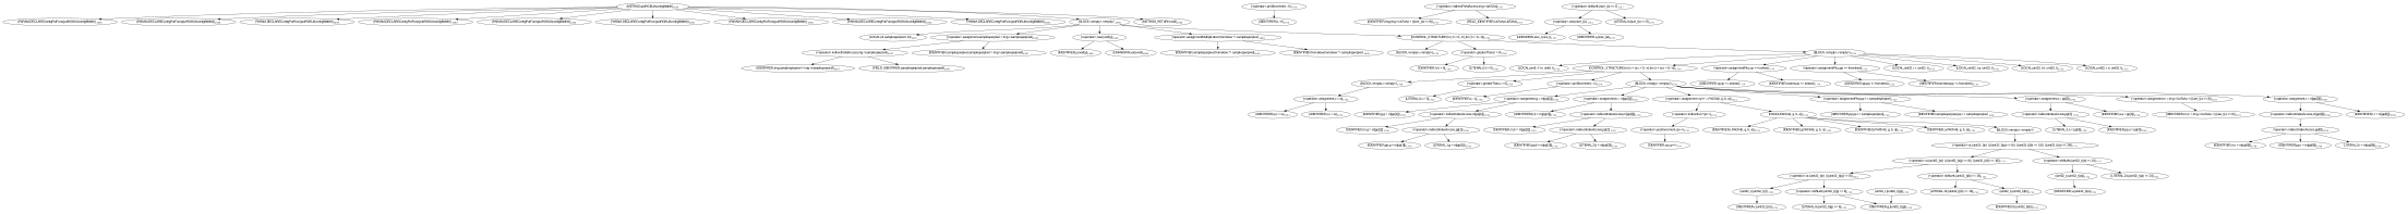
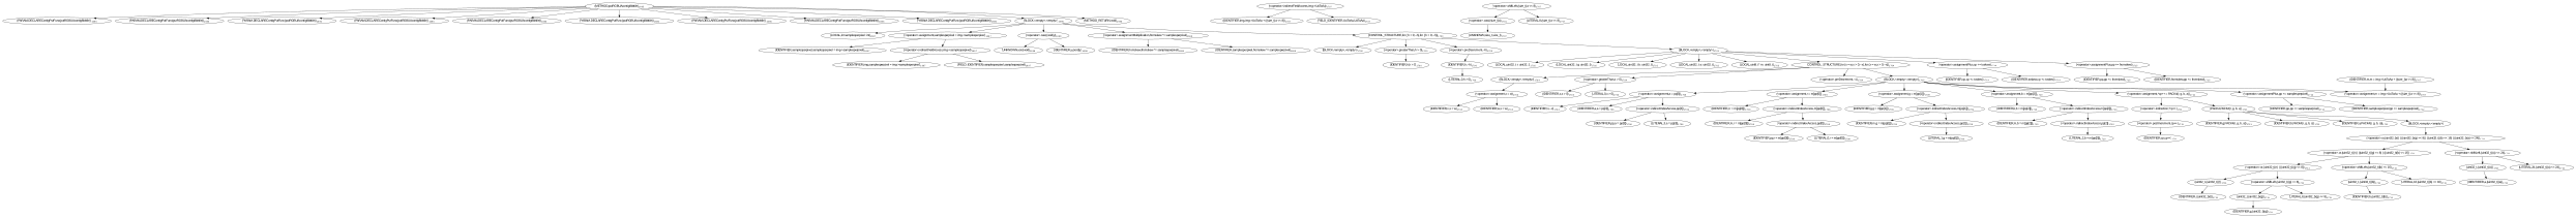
  digraph {
    fontname="Liberation Sans"
    node [fontname="Liberation Sans"]
    edge [fontname="Liberation Sans"]
    n1 [label=<(METHOD,putRGBUAcontig8bittile)<SUB>1695</SUB>>]
    n2 [label=<(PARAM,DECLAREContigPutFunc(putRGBUAcontig8bittile))<SUB>1695</SUB>>]
    n3 [label=<(PARAM,DECLAREContigPutFunc(putRGBUAcontig8bittile))<SUB>1695</SUB>>]
    n4 [label=<(PARAM,DECLAREContigPutFunc(putRGBUAcontig8bittile))<SUB>1695</SUB>>]
    n5 [label=<(PARAM,DECLAREContigPutFunc(putRGBUAcontig8bittile))<SUB>1695</SUB>>]
    n6 [label=<(PARAM,DECLAREContigPutFunc(putRGBUAcontig8bittile))<SUB>1695</SUB>>]
    n7 [label=<(PARAM,DECLAREContigPutFunc(putRGBUAcontig8bittile))<SUB>1695</SUB>>]
    n8 [label=<(PARAM,DECLAREContigPutFunc(putRGBUAcontig8bittile))<SUB>1695</SUB>>]
    n9 [label=<(PARAM,DECLAREContigPutFunc(putRGBUAcontig8bittile))<SUB>1695</SUB>>]
    n10 [label=<(PARAM,DECLAREContigPutFunc(putRGBUAcontig8bittile))<SUB>1695</SUB>>]
    n11 [label=<(BLOCK,&lt;empty&gt;,&lt;empty&gt;)<SUB>1696</SUB>>]
    n12 [label=<(METHOD_RETURN,void)<SUB>1695</SUB>>]
    n13 [label=<(LOCAL,int samplesperpixel: int)<SUB>1697</SUB>>]
    n14 [label=<(&lt;operator&gt;.assignment,samplesperpixel = img-&gt;samplesperpixel)<SUB>1697</SUB>>]
    n15 [label=<(&lt;operator&gt;.cast,(void)y)<SUB>1698</SUB>>]
    n16 [label=<(&lt;operator&gt;.assignmentMultiplication,fromskew *= samplesperpixel)<SUB>1699</SUB>>]
    n17 [label=<(CONTROL_STRUCTURE,for (;h &gt; 0;--h),for (;h &gt; 0;--h))<SUB>1700</SUB>>]
    n18 [label=<(IDENTIFIER,samplesperpixel,samplesperpixel = img-&gt;samplesperpixel)<SUB>1697</SUB>>]
    n19 [label=<(&lt;operator&gt;.indirectFieldAccess,img-&gt;samplesperpixel)<SUB>1697</SUB>>]
    n20 [label=<(UNKNOWN,void,void)<SUB>1698</SUB>>]
    n21 [label=<(IDENTIFIER,y,(void)y)<SUB>1698</SUB>>]
    n22 [label=<(IDENTIFIER,fromskew,fromskew *= samplesperpixel)<SUB>1699</SUB>>]
    n23 [label=<(IDENTIFIER,samplesperpixel,fromskew *= samplesperpixel)<SUB>1699</SUB>>]
    n24 [label=<(BLOCK,&lt;empty&gt;,&lt;empty&gt;)<SUB>1700</SUB>>]
    n25 [label=<(&lt;operator&gt;.greaterThan,h &gt; 0)<SUB>1700</SUB>>]
    n26 [label=<(&lt;operator&gt;.preDecrement,--h)<SUB>1700</SUB>>]
    n27 [label=<(BLOCK,&lt;empty&gt;,&lt;empty&gt;)<SUB>1701</SUB>>]
    n28 [label=<(IDENTIFIER,img,samplesperpixel = img-&gt;samplesperpixel)<SUB>1697</SUB>>]
    n29 [label=<(FIELD_IDENTIFIER,samplesperpixel,samplesperpixel)<SUB>1697</SUB>>]
    n30 [label=<(IDENTIFIER,h,h &gt; 0)<SUB>1700</SUB>>]
    n31 [label=<(LITERAL,0,h &gt; 0)<SUB>1700</SUB>>]
    n32 [label=<(IDENTIFIER,h,--h)<SUB>1700</SUB>>]
    n33 [label=<(LOCAL,uint32_t r: uint32_t)<SUB>1702</SUB>>]
    n34 [label=<(LOCAL,uint32_t g: uint32_t)<SUB>1702</SUB>>]
    n35 [label=<(LOCAL,uint32_t b: uint32_t)<SUB>1702</SUB>>]
    n36 [label=<(LOCAL,uint32_t a: uint32_t)<SUB>1702</SUB>>]
    n37 [label=<(LOCAL,uint8_t* m: uint8_t)<SUB>1703</SUB>>]
    n38 [label=<(CONTROL_STRUCTURE,for (x = w;x &gt; 0;--x),for (x = w;x &gt; 0;--x))<SUB>1704</SUB>>]
    n39 [label=<(&lt;operator&gt;.assignmentPlus,cp += toskew)<SUB>1714</SUB>>]
    n40 [label=<(&lt;operator&gt;.assignmentPlus,pp += fromskew)<SUB>1715</SUB>>]
    n41 [label=<(BLOCK,&lt;empty&gt;,&lt;empty&gt;)<SUB>1704</SUB>>]
    n42 [label=<(&lt;operator&gt;.greaterThan,x &gt; 0)<SUB>1704</SUB>>]
    n43 [label=<(&lt;operator&gt;.preDecrement,--x)<SUB>1704</SUB>>]
    n44 [label=<(BLOCK,&lt;empty&gt;,&lt;empty&gt;)<SUB>1705</SUB>>]
    n45 [label=<(IDENTIFIER,cp,cp += toskew)<SUB>1714</SUB>>]
    n46 [label=<(IDENTIFIER,toskew,cp += toskew)<SUB>1714</SUB>>]
    n47 [label=<(IDENTIFIER,pp,pp += fromskew)<SUB>1715</SUB>>]
    n48 [label=<(IDENTIFIER,fromskew,pp += fromskew)<SUB>1715</SUB>>]
    n49 [label=<(&lt;operator&gt;.assignment,x = w)<SUB>1704</SUB>>]
+   n50 [label=<(IDENTIFIER,x,x &gt; 0)<SUB>1704</SUB>>]
    n51 [label=<(LITERAL,0,x &gt; 0)<SUB>1704</SUB>>]
    n52 [label=<(IDENTIFIER,x,--x)<SUB>1704</SUB>>]
    n53 [label=<(&lt;operator&gt;.assignment,a = pp[3])<SUB>1706</SUB>>]
    n54 [label=<(&lt;operator&gt;.assignment,m = img-&gt;UaToAa + ((size_t)a &lt;&lt; 8))<SUB>1707</SUB>>]
    n55 [label=<(&lt;operator&gt;.assignment,r = m[pp[0]])<SUB>1708</SUB>>]
    n56 [label=<(&lt;operator&gt;.assignment,g = m[pp[1]])<SUB>1709</SUB>>]
    n57 [label=<(&lt;operator&gt;.assignment,b = m[pp[2]])<SUB>1710</SUB>>]
    n58 [label=<(&lt;operator&gt;.assignment,*cp++ = PACK4(r, g, b, a))<SUB>1711</SUB>>]
    n59 [label=<(&lt;operator&gt;.assignmentPlus,pp += samplesperpixel)<SUB>1712</SUB>>]
    n60 [label=<(IDENTIFIER,x,x = w)<SUB>1704</SUB>>]
    n61 [label=<(IDENTIFIER,w,x = w)<SUB>1704</SUB>>]
    n62 [label=<(IDENTIFIER,a,a = pp[3])<SUB>1706</SUB>>]
    n63 [label=<(&lt;operator&gt;.indirectIndexAccess,pp[3])<SUB>1706</SUB>>]
    n64 [label=<(IDENTIFIER,m,m = img-&gt;UaToAa + ((size_t)a &lt;&lt; 8))<SUB>1707</SUB>>]
    n65 [label=<(IDENTIFIER,r,r = m[pp[0]])<SUB>1708</SUB>>]
    n66 [label=<(&lt;operator&gt;.indirectIndexAccess,m[pp[0]])<SUB>1708</SUB>>]
    n67 [label=<(IDENTIFIER,g,g = m[pp[1]])<SUB>1709</SUB>>]
    n68 [label=<(&lt;operator&gt;.indirectIndexAccess,m[pp[1]])<SUB>1709</SUB>>]
    n69 [label=<(IDENTIFIER,b,b = m[pp[2]])<SUB>1710</SUB>>]
    n70 [label=<(&lt;operator&gt;.indirectIndexAccess,m[pp[2]])<SUB>1710</SUB>>]
    n71 [label=<(&lt;operator&gt;.indirection,*cp++)<SUB>1711</SUB>>]
    n72 [label=<(PACK4,PACK4(r, g, b, a))<SUB>1711</SUB>>]
    n73 [label=<(IDENTIFIER,pp,pp += samplesperpixel)<SUB>1712</SUB>>]
-   n74 [label=<(IDENTIFIER,samplesperpixel,pp += samplesperpixel)<SUB>1112</SUB>>]
+   n74 [label=<(IDENTIFIER,samplesperpixel,pp += samplesperpixel)<SUB>1712</SUB>>]
    n75 [label=<(IDENTIFIER,pp,a = pp[3])<SUB>1706</SUB>>]
    n76 [label=<(LITERAL,3,a = pp[3])<SUB>1706</SUB>>]
    n77 [label=<(&lt;operator&gt;.indirectFieldAccess,img-&gt;UaToAa)<SUB>1707</SUB>>]
    n78 [label=<(IDENTIFIER,img,img-&gt;UaToAa + ((size_t)a &lt;&lt; 8))<SUB>1707</SUB>>]
    n79 [label=<(FIELD_IDENTIFIER,UaToAa,UaToAa)<SUB>1707</SUB>>]
    n80 [label=<(&lt;operator&gt;.shiftLeft,(size_t)a &lt;&lt; 8)<SUB>1707</SUB>>]
    n81 [label=<(&lt;operator&gt;.cast,(size_t)a)<SUB>1701</SUB>>]
    n82 [label=<(LITERAL,8,(size_t)a &lt;&lt; 8)<SUB>1707</SUB>>]
    n83 [label=<(UNKNOWN,size_t,size_t)<SUB>1707</SUB>>]
-   n84 [label=<(IDENTIFIER,a,(size_t)a)<SUB>1707</SUB>>]
    n85 [label=<(IDENTIFIER,m,r = m[pp[0]])<SUB>1708</SUB>>]
    n86 [label=<(&lt;operator&gt;.indirectIndexAccess,pp[0])<SUB>1708</SUB>>]
    n87 [label=<(IDENTIFIER,pp,r = m[pp[0]])<SUB>1708</SUB>>]
    n88 [label=<(LITERAL,0,r = m[pp[0]])<SUB>1708</SUB>>]
    n89 [label=<(IDENTIFIER,m,g = m[pp[1]])<SUB>1709</SUB>>]
    n90 [label=<(&lt;operator&gt;.indirectIndexAccess,pp[1])<SUB>1709</SUB>>]
-   n91 [label=<(IDENTIFIER,pp,g = m[pp[1]])<SUB>1709</SUB>>]
    n92 [label=<(LITERAL,1,g = m[pp[1]])<SUB>1709</SUB>>]
    n93 [label=<(IDENTIFIER,m,b = m[pp[2]])<SUB>1710</SUB>>]
    n94 [label=<(&lt;operator&gt;.indirectIndexAccess,pp[2])<SUB>1710</SUB>>]
-   n95 [label=<(IDENTIFIER,pp,b = m[pp[2]])<SUB>1710</SUB>>]
    n96 [label=<(LITERAL,2,b = m[pp[2]])<SUB>1710</SUB>>]
    n97 [label=<(&lt;operator&gt;.postIncrement,cp++)<SUB>1711</SUB>>]
-   n98 [label=<(IDENTIFIER,r,PACK4(r, g, b, a))<SUB>1711</SUB>>]
    n99 [label=<(IDENTIFIER,g,PACK4(r, g, b, a))<SUB>1711</SUB>>]
    n100 [label=<(IDENTIFIER,b,PACK4(r, g, b, a))<SUB>1711</SUB>>]
    n101 [label=<(IDENTIFIER,a,PACK4(r, g, b, a))<SUB>1711</SUB>>]
    n102 [label=<(BLOCK,&lt;empty&gt;,&lt;empty&gt;)>]
    n103 [label=<(IDENTIFIER,cp,cp++)<SUB>1711</SUB>>]
    n104 [label=<(&lt;operator&gt;.or,(uint32_t)(r) | ((uint32_t)(g) &lt;&lt; 8) | ((uint32_t)(b) &lt;&lt; 16) | ((uint32_t)(a) &lt;&lt; 24))<SUB>1711</SUB>>]
    n105 [label=<(&lt;operator&gt;.or,(uint32_t)(r) | ((uint32_t)(g) &lt;&lt; 8) | ((uint32_t)(b) &lt;&lt; 16))<SUB>1711</SUB>>]
    n106 [label=<(&lt;operator&gt;.shiftLeft,(uint32_t)(a) &lt;&lt; 24)<SUB>1711</SUB>>]
    n107 [label=<(&lt;operator&gt;.or,(uint32_t)(r) | ((uint32_t)(g) &lt;&lt; 8))<SUB>1711</SUB>>]
    n108 [label=<(&lt;operator&gt;.shiftLeft,(uint32_t)(b) &lt;&lt; 16)<SUB>1711</SUB>>]
    n109 [label=<(uint32_t,(uint32_t)(a))<SUB>1711</SUB>>]
    n110 [label=<(LITERAL,24,(uint32_t)(a) &lt;&lt; 24)<SUB>1711</SUB>>]
    n111 [label=<(uint32_t,(uint32_t)(r))<SUB>1711</SUB>>]
    n112 [label=<(&lt;operator&gt;.shiftLeft,(uint32_t)(g) &lt;&lt; 8)<SUB>1711</SUB>>]
    n113 [label=<(uint32_t,(uint32_t)(b))<SUB>1711</SUB>>]
    n114 [label=<(LITERAL,16,(uint32_t)(b) &lt;&lt; 16)<SUB>1711</SUB>>]
    n115 [label=<(IDENTIFIER,r,(uint32_t)(r))<SUB>1711</SUB>>]
-   n116 [label=<(uint32_t,(uint32_t)(g))<SUB>1701</SUB>>]
+   n116 [label=<(uint32_t,(uint32_t)(g))<SUB>1711</SUB>>]
    n117 [label=<(LITERAL,8,(uint32_t)(g) &lt;&lt; 8)<SUB>1711</SUB>>]
    n118 [label=<(IDENTIFIER,g,(uint32_t)(g))<SUB>1711</SUB>>]
    n119 [label=<(IDENTIFIER,b,(uint32_t)(b))<SUB>1711</SUB>>]
    n120 [label=<(IDENTIFIER,a,(uint32_t)(a))<SUB>1711</SUB>>]
    n1 -> n2
    n1 -> n3
    n1 -> n4
    n1 -> n5
    n1 -> n6
    n1 -> n7
    n1 -> n8
    n1 -> n9
    n1 -> n10
    n1 -> n11
    n1 -> n12
    n11 -> n13
    n11 -> n14
    n11 -> n15
    n11 -> n16
    n11 -> n17
    n14 -> n18
    n14 -> n19
    n15 -> n20
    n15 -> n21
    n16 -> n22
    n16 -> n23
    n17 -> n24
    n17 -> n25
+   n17 -> n26
    n17 -> n27
    n19 -> n28
    n19 -> n29
    n25 -> n30
-   n25 -> n31
+   n32 -> n31
    n26 -> n32
    n27 -> n33
    n27 -> n34
    n27 -> n35
    n27 -> n36
    n27 -> n37
    n27 -> n38
    n27 -> n39
    n27 -> n40
    n38 -> n41
    n38 -> n42
    n38 -> n43
    n38 -> n44
    n39 -> n45
    n39 -> n46
    n40 -> n47
    n40 -> n48
    n41 -> n49
+   n42 -> n50
    n42 -> n51
-   n43 -> n52
+   n53 -> n52
    n44 -> n53
    n44 -> n54
    n44 -> n55
    n44 -> n56
    n44 -> n57
    n44 -> n58
    n44 -> n59
    n49 -> n60
    n49 -> n61
    n53 -> n62
    n53 -> n63
-   n54 -> n64
+   n64 -> n54
    n55 -> n65
    n55 -> n66
    n56 -> n67
    n56 -> n68
    n57 -> n69
    n57 -> n70
    n58 -> n71
    n58 -> n72
    n59 -> n73
    n59 -> n74
    n63 -> n75
    n63 -> n76
-   n86 -> n85
+   n66 -> n85
    n66 -> n86
    n68 -> n89
    n68 -> n90
    n70 -> n93
    n70 -> n94
    n71 -> n97
-   n72 -> n98
    n72 -> n99
    n72 -> n100
    n72 -> n101
    n72 -> n102
    n77 -> n78
    n77 -> n79
    n80 -> n81
    n80 -> n82
    n81 -> n83
-   n81 -> n84
    n86 -> n87
    n86 -> n88
-   n90 -> n91
    n90 -> n92
-   n94 -> n95
    n94 -> n96
    n97 -> n103
    n102 -> n104
    n104 -> n105
    n104 -> n106
    n105 -> n107
    n105 -> n108
    n106 -> n109
    n106 -> n110
    n107 -> n111
    n107 -> n112
    n108 -> n113
    n108 -> n114
    n109 -> n120
    n111 -> n115
-   n112 -> n118
+   n112 -> n116
    n112 -> n117
    n113 -> n119
    n116 -> n118
  }
